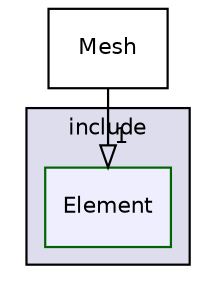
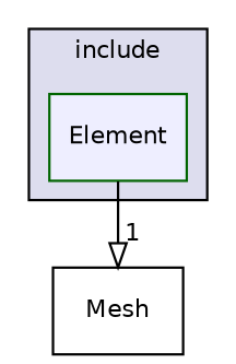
  digraph {
    compound=true
    node [fontname=Helvetica fontsize=10 shape=box style=filled]
    n1 [fillcolor="#eeeeff" label=Element pencolor=black color=darkgreen]
    n2 [color=black fillcolor=white label=Mesh]
    subgraph cluster_1 {
      bgcolor="#ddddee"
      fontname=Helvetica
      fontsize=10
      label=include
      pencolor=black
      n1
    }
-   n2 -> n1 [headlabel=1 labeldistance=1.5 labelfontname=Helvetica labelfontsize=10 arrowhead=onormal]
+   n1 -> n2 [headlabel=1 labeldistance=1.5 labelfontname=Helvetica labelfontsize=10 arrowhead=onormal]
  }
